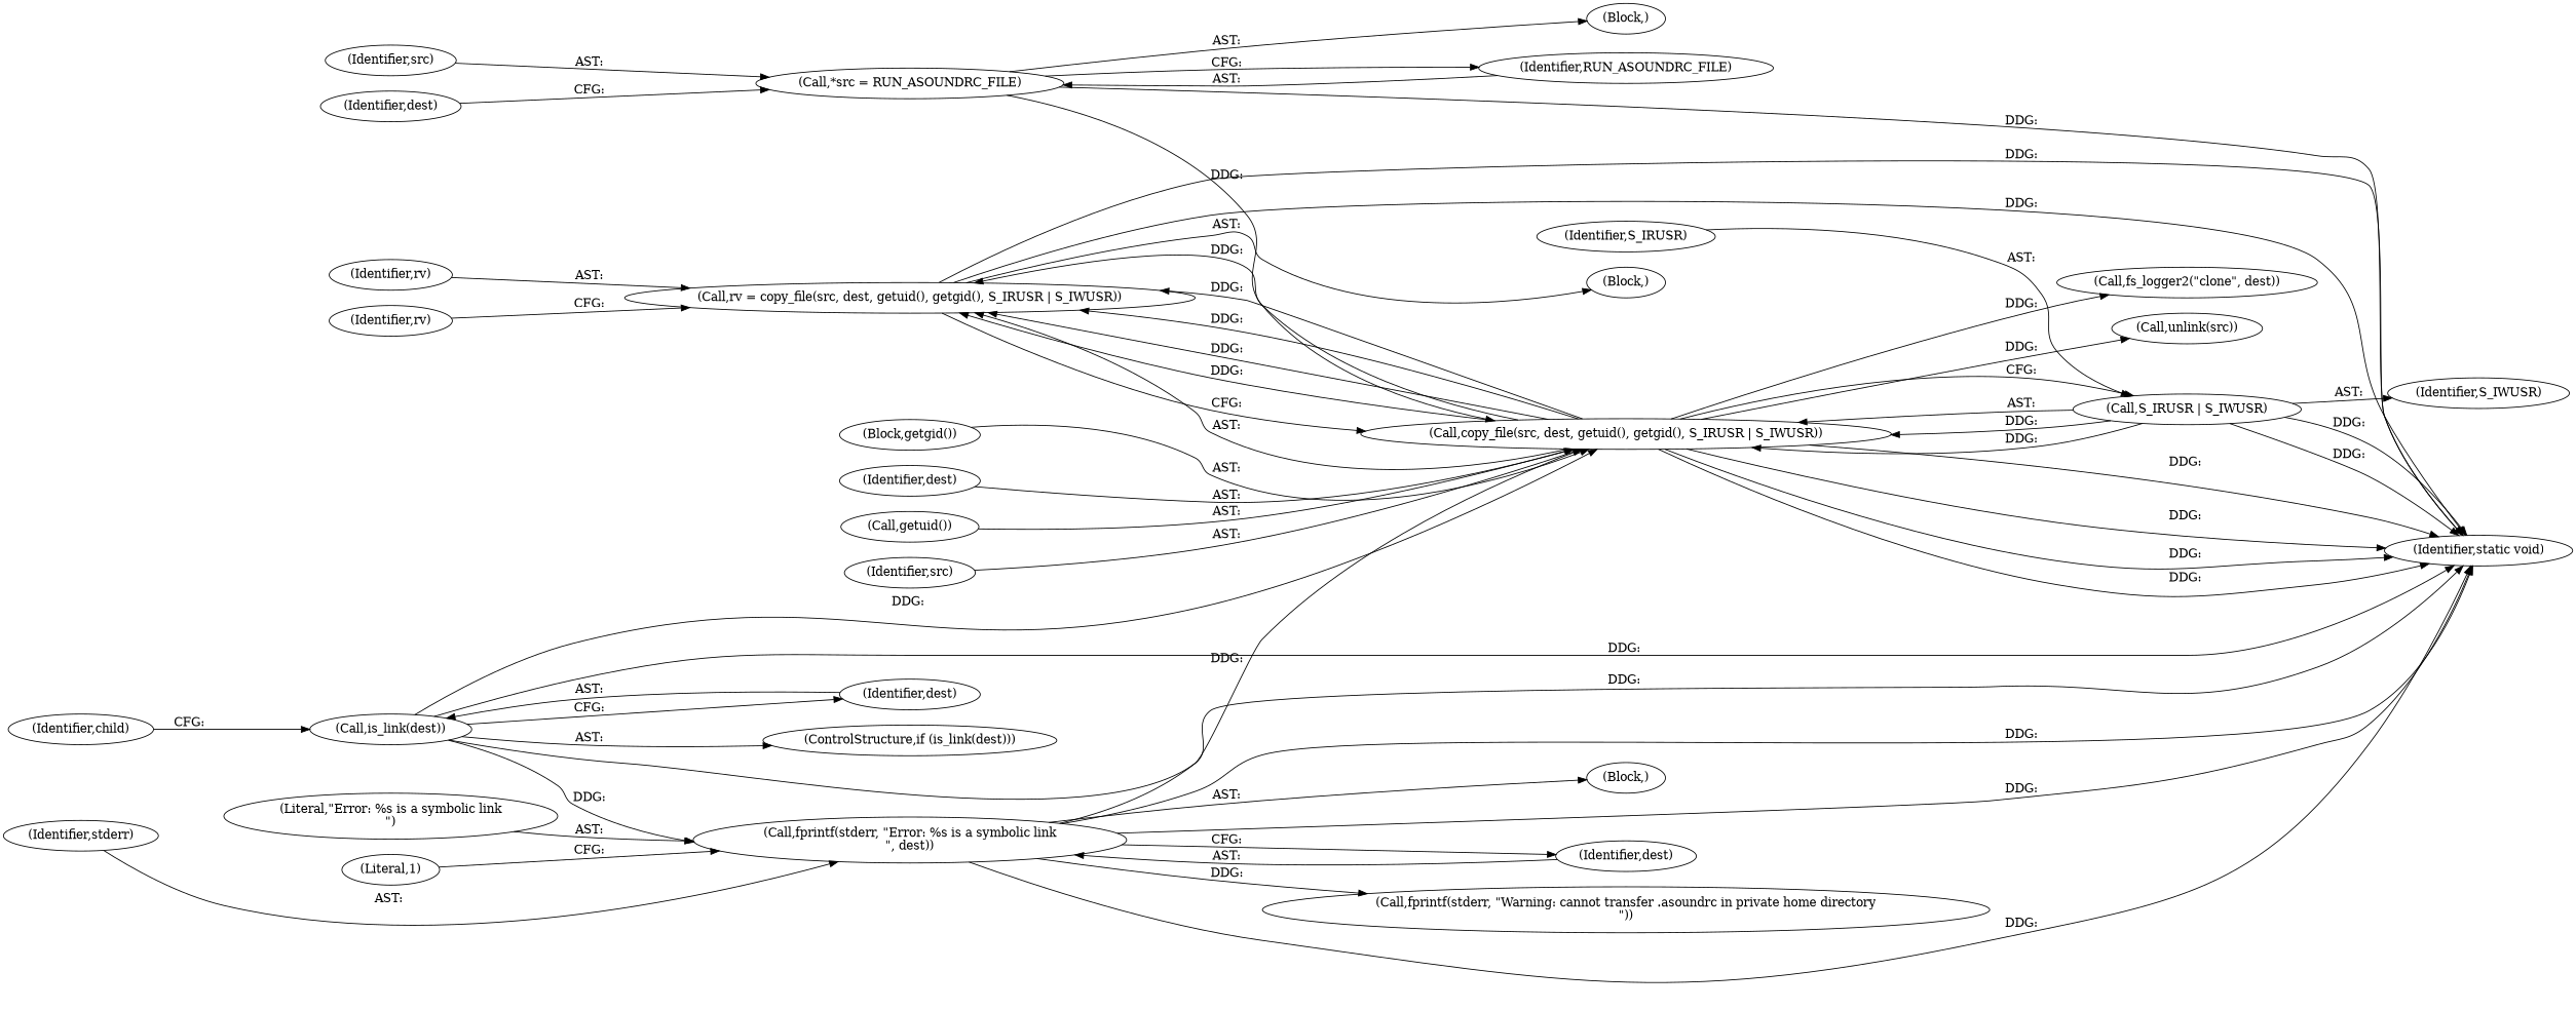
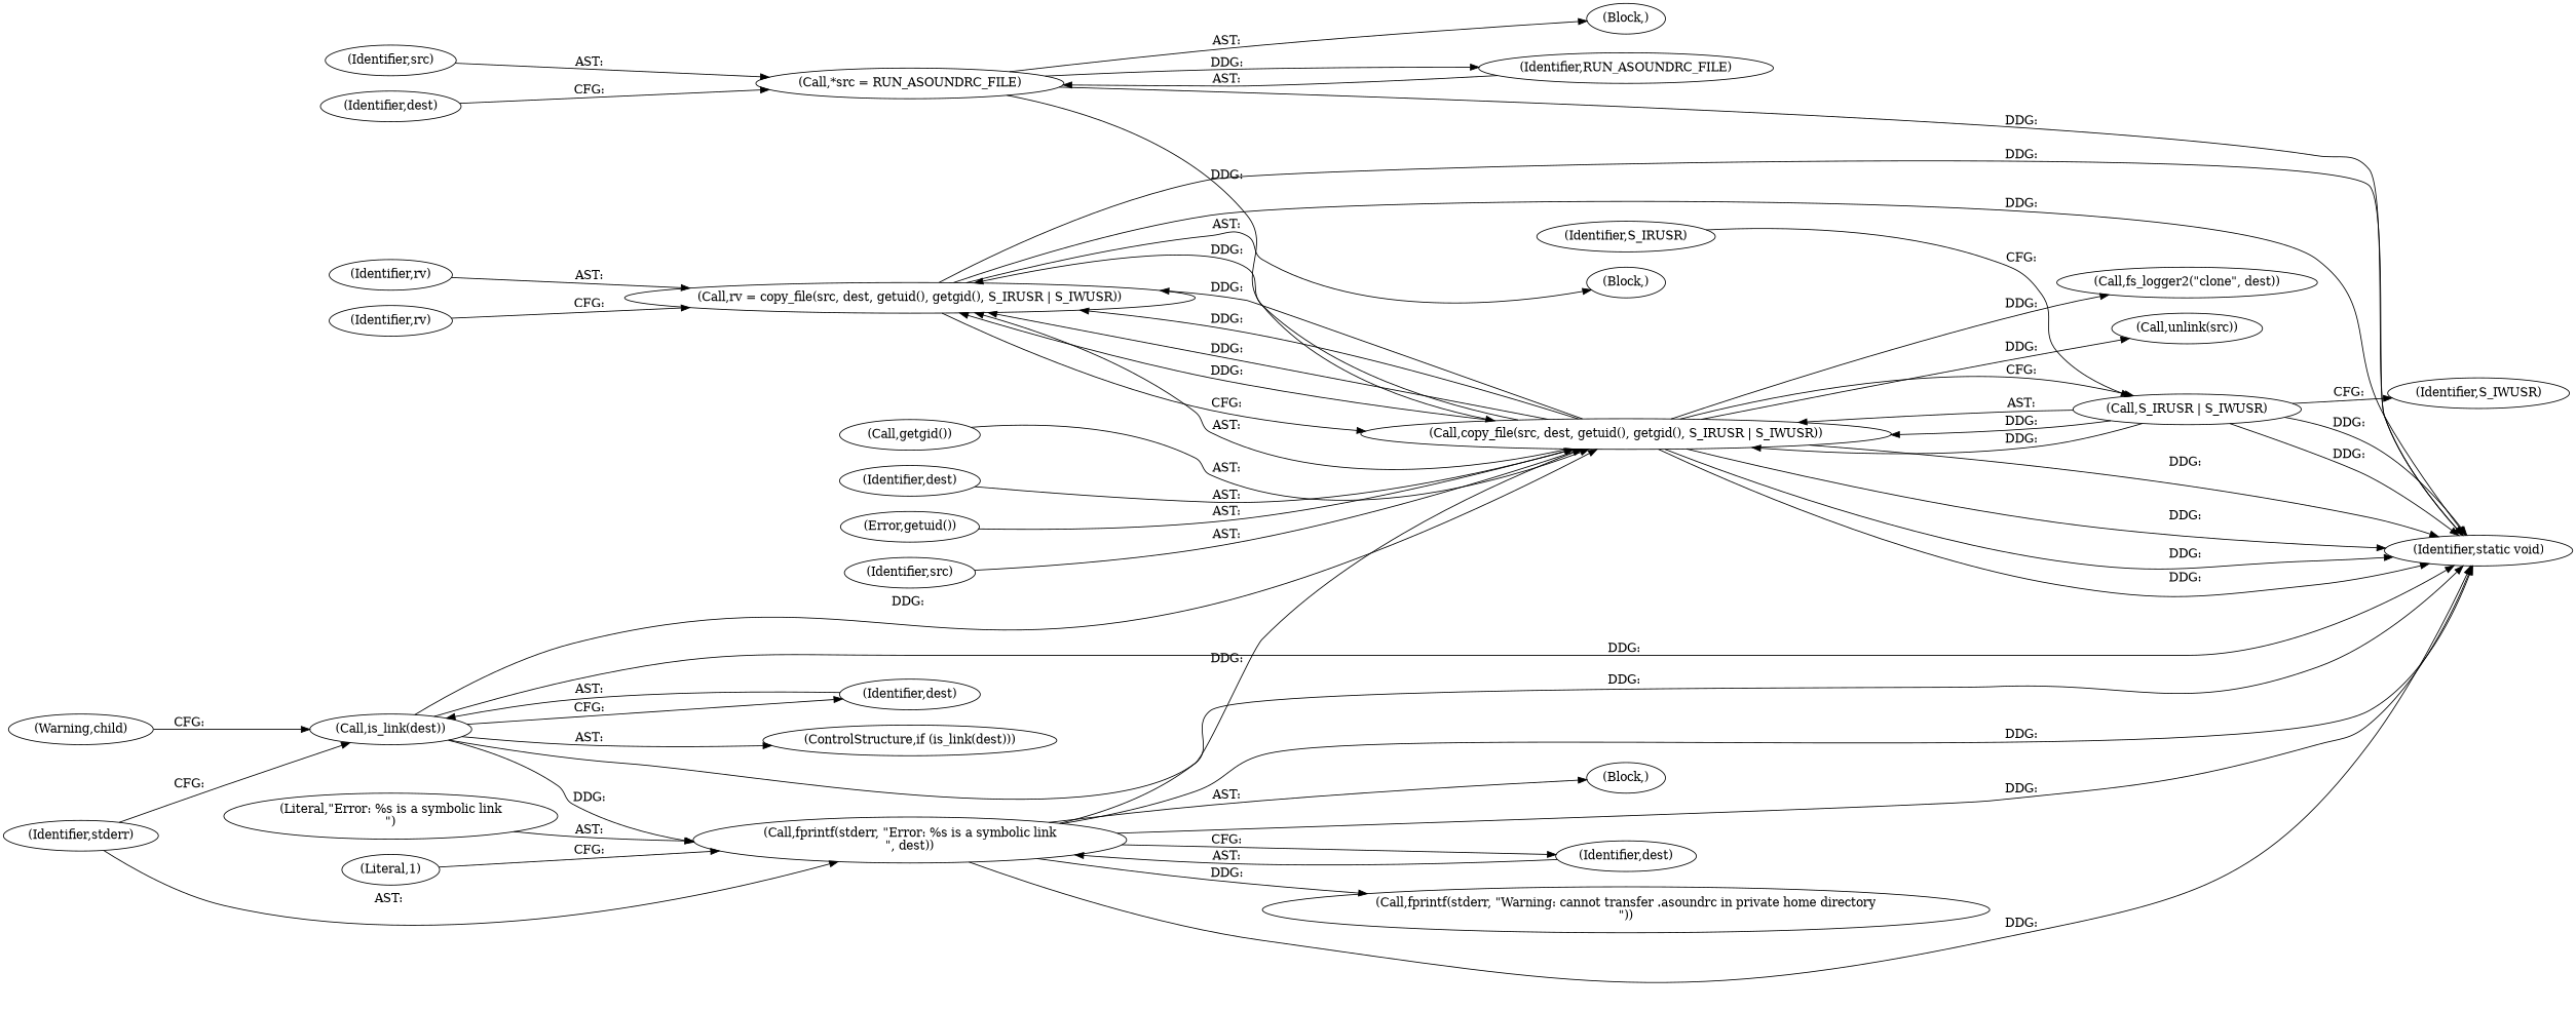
  digraph {
    rankdir=LR
    n1 [label="(Call,rv = copy_file(src, dest, getuid(), getgid(), S_IRUSR | S_IWUSR))"]
    n2 [label="(Call,copy_file(src, dest, getuid(), getgid(), S_IRUSR | S_IWUSR))"]
    n3 [label="(Block,)"]
    n4 [label="(Identifier,static void)"]
    n5 [label="(Call,S_IRUSR | S_IWUSR)"]
    n6 [label="(Call,unlink(src))"]
    n7 [label="(Call,fs_logger2(\"clone\", dest))"]
    n8 [label="(Identifier,S_IWUSR)"]
    n9 [label="(Call,*src = RUN_ASOUNDRC_FILE)"]
    n10 [label="(Block,)"]
    n11 [label="(Identifier,RUN_ASOUNDRC_FILE)"]
    n12 [label="(Call,is_link(dest))"]
    n13 [label="(Call,fprintf(stderr, \"Error: %s is a symbolic link\n\", dest))"]
    n14 [label="(Identifier,dest)"]
    n15 [label="(ControlStructure,if (is_link(dest)))"]
    n16 [label="(Call,fprintf(stderr, \"Warning: cannot transfer .asoundrc in private home directory\n\"))"]
    n17 [label="(Block,)"]
    n18 [label="(Identifier,dest)"]
-   n19 [label="(Block,getgid())"]
+   n19 [label="(Call,getgid())"]
    n20 [label="(Literal,\"Error: %s is a symbolic link\n\")"]
    n21 [label="(Identifier,src)"]
    n22 [label="(Literal,1)"]
    n23 [label="(Identifier,S_IRUSR)"]
    n24 [label="(Identifier,stderr)"]
-   n25 [label="(Identifier,child)"]
+   n25 [label="(Warning,child)"]
    n26 [label="(Identifier,rv)"]
    n27 [label="(Identifier,dest)"]
    n28 [label="(Identifier,rv)"]
    n29 [label="(Identifier,dest)"]
-   n30 [label="(Call,getuid())"]
+   n30 [label="(Error,getuid())"]
    n31 [label="(Identifier,src)"]
    n1 -> n2 [label="CFG: "]
    n1 -> n3 [label="AST: "]
    n1 -> n4 [label="DDG: "]
    n1 -> n4 [label="DDG: "]
    n2 -> n1 [label="AST: "]
    n2 -> n1 [label="DDG: "]
    n2 -> n1 [label="DDG: "]
    n2 -> n1 [label="DDG: "]
    n2 -> n1 [label="DDG: "]
    n2 -> n1 [label="DDG: "]
    n2 -> n4 [label="DDG: "]
    n2 -> n4 [label="DDG: "]
    n2 -> n4 [label="DDG: "]
    n2 -> n4 [label="DDG: "]
    n2 -> n5 [label="CFG: "]
    n2 -> n6 [label="DDG: "]
    n2 -> n7 [label="DDG: "]
    n5 -> n2 [label="AST: "]
    n5 -> n2 [label="DDG: "]
    n5 -> n2 [label="DDG: "]
    n5 -> n4 [label="DDG: "]
    n5 -> n4 [label="DDG: "]
-   n5 -> n8 [label="AST: "]
+   n5 -> n8 [label="CFG: "]
    n9 -> n2 [label="DDG: "]
    n9 -> n4 [label="DDG: "]
    n9 -> n10 [label="AST: "]
-   n9 -> n11 [label="CFG: "]
+   n9 -> n11 [label="DDG: "]
    n11 -> n9 [label="AST: "]
    n12 -> n2 [label="DDG: "]
    n12 -> n4 [label="DDG: "]
    n12 -> n4 [label="DDG: "]
    n12 -> n13 [label="DDG: "]
    n12 -> n14 [label="CFG: "]
    n12 -> n15 [label="AST: "]
    n13 -> n2 [label="DDG: "]
    n13 -> n4 [label="DDG: "]
    n13 -> n4 [label="DDG: "]
    n13 -> n4 [label="DDG: "]
    n13 -> n16 [label="DDG: "]
    n13 -> n17 [label="AST: "]
    n13 -> n18 [label="CFG: "]
    n14 -> n12 [label="AST: "]
    n18 -> n13 [label="AST: "]
    n19 -> n2 [label="AST: "]
    n20 -> n13 [label="AST: "]
    n21 -> n9 [label="AST: "]
    n22 -> n13 [label="CFG: "]
-   n23 -> n5 [label="AST: "]
+   n23 -> n5 [label="CFG: "]
+   n24 -> n12 [label="CFG: "]
    n24 -> n13 [label="AST: "]
    n25 -> n12 [label="CFG: "]
    n26 -> n1 [label="CFG: "]
    n27 -> n2 [label="AST: "]
    n28 -> n1 [label="AST: "]
    n29 -> n9 [label="CFG: "]
    n30 -> n2 [label="AST: "]
    n31 -> n2 [label="AST: "]
  }
